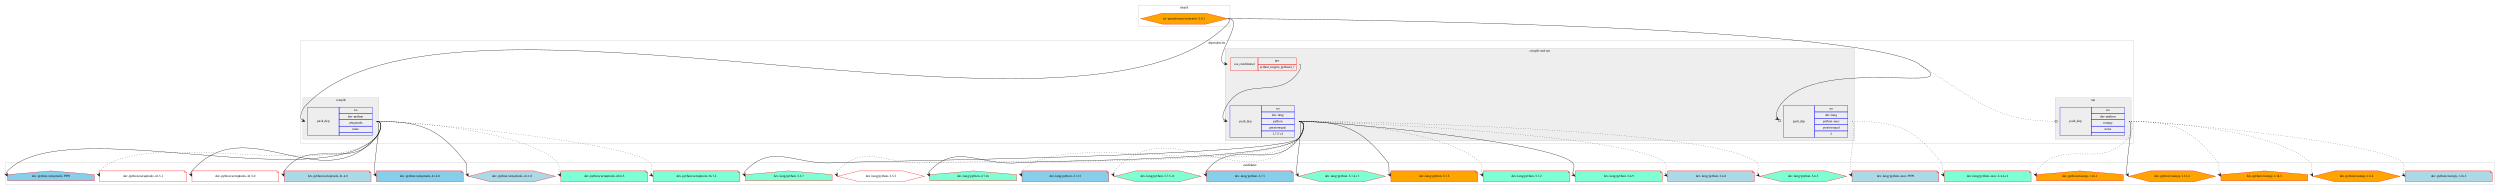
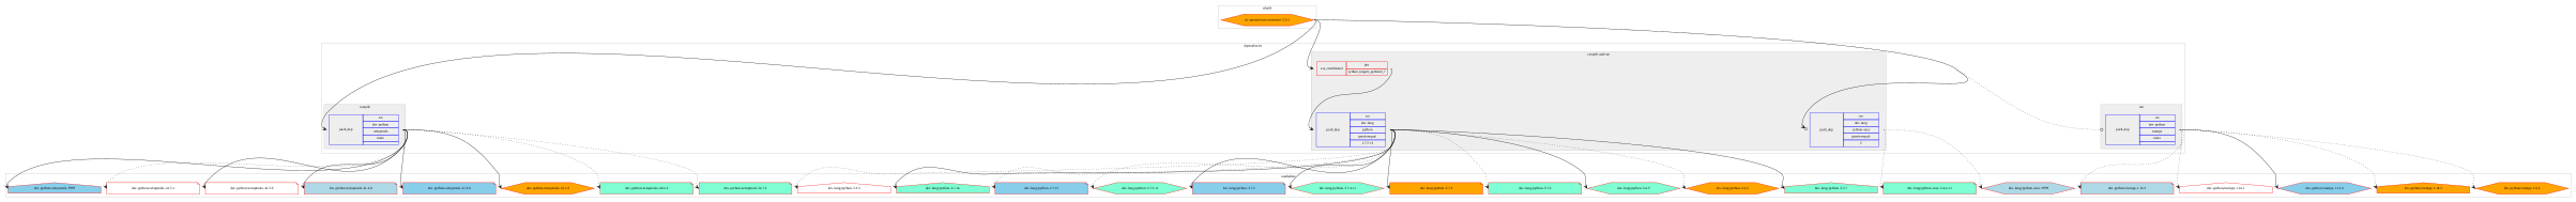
  digraph {
    compound=true
    concentrate=true
    fontname="PT Serif"
    fontsize=10
    newrank=true
    rankdir=TB
    ranksep=1.5
    node [color=red fillcolor=aquamarine fontname="PT Serif" fontsize=10 shape=note style=filled]
    edge [arrowhead=vee fontname="PT Serif" headport=w style=solid tailport=e weight=100]
    n1 [fillcolor=orange label="sci-geosciences/seawater-2.0.1" shape=hexagon width=4]
    n2 [color=blue label=<<TABLE BORDER="0" CELLBORDER="1" CELLSPACING="0" CELLPADDING="4" WIDTH="220"><TR><TD ROWSPAN="6" CELLPADDING="30">pack_dep</TD></TR><TR><TD WIDTH="110">no</TD></TR><TR><TD>dev-python</TD></TR><TR><TD>setuptools</TD></TR><TR><TD>none</TD></TR><TR><TD></TD></TR></TABLE>> shape=none fillcolor="" style=""]
    n3 [color=blue label=<<TABLE BORDER="0" CELLBORDER="1" CELLSPACING="0" CELLPADDING="4" WIDTH="220"><TR><TD ROWSPAN="6" CELLPADDING="30">pack_dep</TD></TR><TR><TD WIDTH="110">no</TD></TR><TR><TD>dev-lang</TD></TR><TR><TD>python</TD></TR><TR><TD>greaterequal</TD></TR><TR><TD>2.7.5-r2</TD></TR></TABLE>> shape=none fillcolor="" style=""]
    n4 [label=<<TABLE BORDER="0" CELLBORDER="1" CELLSPACING="0" CELLPADDING="4"><TR><TD ROWSPAN="3" CELLPADDING="10">use_conditional</TD></TR><TR><TD>dev</TD></TR><TR><TD>python_targets_python2_7</TD></TR></TABLE>> shape=none fillcolor="" style=""]
    n5 [color=blue label=<<TABLE BORDER="0" CELLBORDER="1" CELLSPACING="0" CELLPADDING="4" WIDTH="220"><TR><TD ROWSPAN="6" CELLPADDING="30">pack_dep</TD></TR><TR><TD WIDTH="110">no</TD></TR><TR><TD>dev-lang</TD></TR><TR><TD>python-exec</TD></TR><TR><TD>greaterequal</TD></TR><TR><TD>2</TD></TR></TABLE>> shape=none fillcolor="" style=""]
    n6 [color=blue label=<<TABLE BORDER="0" CELLBORDER="1" CELLSPACING="0" CELLPADDING="4" WIDTH="220"><TR><TD ROWSPAN="6" CELLPADDING="30">pack_dep</TD></TR><TR><TD WIDTH="110">no</TD></TR><TR><TD>dev-python</TD></TR><TR><TD>numpy</TD></TR><TR><TD>none</TD></TR><TR><TD></TD></TR></TABLE>> shape=none fillcolor="" style=""]
    n7 [label="dev-python/setuptools-36.7.2" width=4]
    n8 [label="dev-python/setuptools-40.6.3" width=4]
-   n9 [fillcolor=lightblue label="dev-python/setuptools-41.1.0" shape=hexagon width=4]
+   n9 [fillcolor=orange label="dev-python/setuptools-41.1.0" shape=hexagon width=4]
    n10 [fillcolor=skyblue label="dev-python/setuptools-41.2.0" width=4]
    n11 [fillcolor=lightblue label="dev-python/setuptools-41.4.0" width=4]
    n12 [fillcolor=white label="dev-python/setuptools-41.5.0" width=4]
    n13 [fillcolor=white label="dev-python/setuptools-41.5.1" width=4]
    n14 [fillcolor=skyblue label="dev-python/setuptools-9999" shape=house width=4]
    n15 [fillcolor=skyblue label="dev-lang/python-2.7.15" width=4]
    n16 [label="dev-lang/python-2.7.16" shape=house width=4]
-   n17 [fillcolor=white label="dev-lang/python-3.5.5" shape=hexagon width=4]
+   n17 [fillcolor=white label="dev-lang/python-3.5.5" shape=house width=4]
    n18 [label="dev-lang/python-3.5.7" shape=house width=4]
-   n19 [label="dev-lang/python-3.6.5" shape=hexagon width=4]
-   n20 [fillcolor=lightblue label="dev-lang/python-3.6.8" width=4]
-   n21 [label="dev-lang/python-3.6.9" width=4]
+   n19 [fillcolor=orange label="dev-lang/python-3.6.5" shape=hexagon width=4]
+   n21 [label="dev-lang/python-3.6.9" shape=hexagon width=4]
    n22 [label="dev-lang/python-3.7.2" width=4]
    n23 [fillcolor=orange label="dev-lang/python-3.7.3" width=4]
    n24 [label="dev-lang/python-3.7.4-r1" shape=hexagon width=4]
    n25 [fillcolor=skyblue label="dev-lang/python-3.7.5" width=4]
    n26 [label="dev-lang/python-3.7.5-r1" shape=hexagon width=4]
    n27 [label="dev-lang/python-exec-2.4.6-r1" width=4]
-   n28 [fillcolor=lightblue label="dev-lang/python-exec-9999" width=4]
+   n28 [fillcolor=lightblue label="dev-lang/python-exec-9999" shape=hexagon width=4]
    n29 [fillcolor=orange label="dev-python/numpy-1.14.5" shape=house width=4]
-   n30 [fillcolor=orange label="dev-python/numpy-1.15.4" shape=hexagon width=4]
-   n31 [fillcolor=orange label="dev-python/numpy-1.16.1" shape=house width=4]
+   n30 [fillcolor=skyblue label="dev-python/numpy-1.15.4" shape=hexagon width=4]
+   n31 [fillcolor=white label="dev-python/numpy-1.16.1" shape=house width=4]
    n32 [fillcolor=lightblue label="dev-python/numpy-1.16.5" width=4]
    n33 [fillcolor=orange label="dev-python/numpy-1.8.2" shape=hexagon width=4]
    subgraph cluster_1 {
      color=gray
      label=<<i>dependencies</i>>
      subgraph cluster_2 {
        color=gray
        fillcolor="#eeeeee"
        label=<<i>compile</i>>
        style=filled
        subgraph sub_3 {
          color=gray
          fillcolor="#eeeeee"
          label=<<i>compile</i>>
          style=filled
          n2
        }
      }
      subgraph cluster_4 {
        color=gray
        fillcolor="#eeeeee"
        label=<<i>compile and run</i>>
        style=filled
        subgraph sub_5 {
          color=gray
          fillcolor="#eeeeee"
          label=<<i>compile and run</i>>
          style=filled
          n4
          subgraph sub_6 {
            color=gray
            fillcolor="#eeeeee"
            label=<<i>compile and run</i>>
            style=filled
            n3
          }
        }
        subgraph sub_7 {
          color=gray
          fillcolor="#eeeeee"
          label=<<i>compile and run</i>>
          style=filled
          n5
        }
      }
      subgraph cluster_8 {
        color=gray
        fillcolor="#eeeeee"
        label=<<i>run</i>>
        style=filled
        subgraph sub_9 {
          color=gray
          fillcolor="#eeeeee"
          label=<<i>run</i>>
          style=filled
          n6
        }
      }
    }
    subgraph cluster_10 {
      color=gray
      label=<<i>ebuild</i>>
      rank=same
      n1
    }
    subgraph cluster_11 {
      color=gray
      label=<<i>candidates</i>>
      rank=same
      subgraph sub_12 {
        color=black
        label=<<i>candidates</i>>
        nodesep=1
        rank=same
        n7
        n8
        n9
        n10
        n11
        n12
        n13
        n14
      }
      subgraph sub_13 {
        color=black
        label=<<i>candidates</i>>
        nodesep=1
        rank=same
        n15
        n16
        n17
        n18
        n19
-       n20
        n21
        n22
        n23
        n24
        n25
        n26
      }
      subgraph sub_14 {
        color=black
        label=<<i>candidates</i>>
        nodesep=1
        rank=same
        n27
        n28
      }
      subgraph sub_15 {
        color=black
        label=<<i>candidates</i>>
        nodesep=1
        rank=same
        n29
        n30
        n31
        n32
        n33
      }
    }
    n1 -> n2 [weight=20]
    n1 -> n4 [weight=20]
    n1 -> n5 [arrowhead=odotvee weight=20]
    n1 -> n6 [arrowhead=odot style=dotted weight=20]
    n2 -> n7 [style=dotted]
    n2 -> n8 [style=dotted]
    n2 -> n9
    n2 -> n10
    n2 -> n11
    n2 -> n12
    n2 -> n13 [style=dotted]
    n2 -> n14
    n3 -> n15 [style=dotted]
    n3 -> n16
    n3 -> n17 [style=dotted]
    n3 -> n18
    n3 -> n19 [style=dotted]
-   n3 -> n20 [style=dotted]
    n3 -> n21
    n3 -> n22 [style=dotted]
    n3 -> n23
    n3 -> n24
    n3 -> n25
    n3 -> n26 [style=dotted]
    n4 -> n3 [weight=20]
    n5 -> n27 [style=dotted]
    n5 -> n28 [style=dotted]
    n6 -> n29 [style=dotted]
    n6 -> n30
    n6 -> n31 [style=dotted]
    n6 -> n32 [style=dotted]
    n6 -> n33 [style=dotted]
  }
